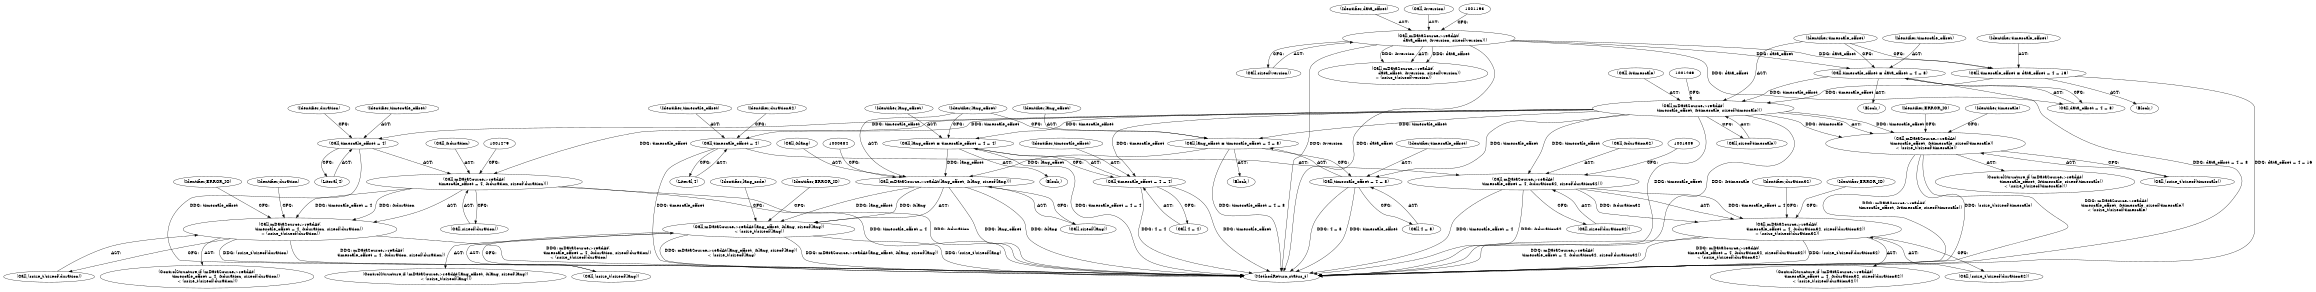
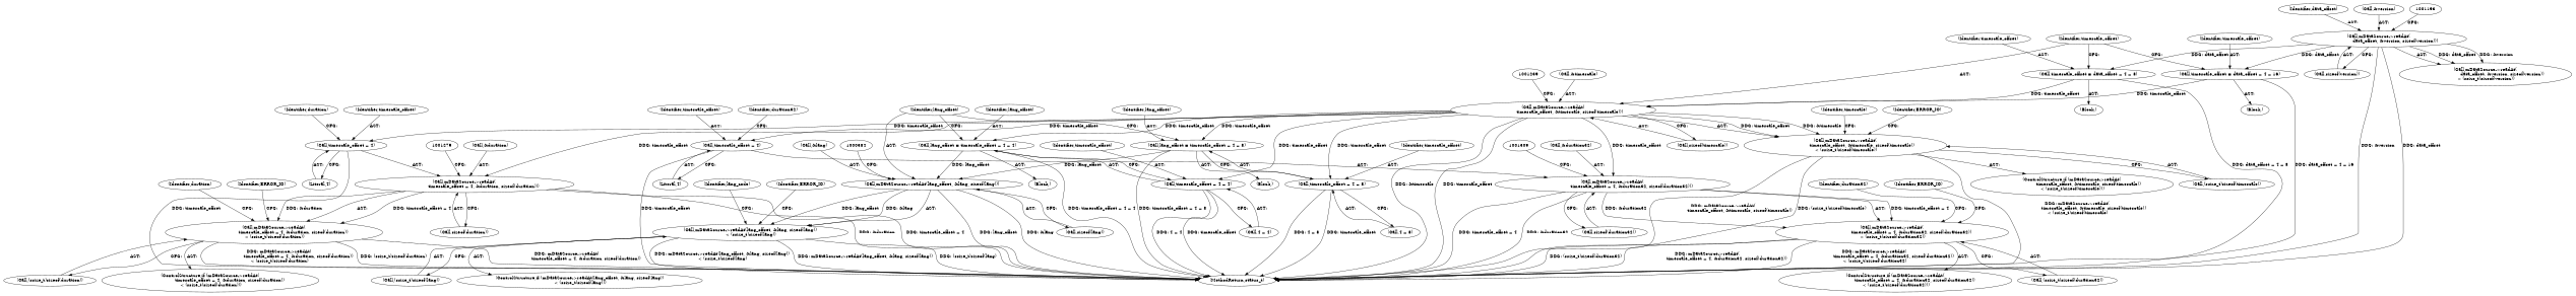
  digraph {
    n1 [label="(Call,mDataSource->readAt(\n                        timescale_offset, &timescale, sizeof(timescale)))"]
    n2 [label="(Call,mDataSource->readAt(\n                        timescale_offset, &timescale, sizeof(timescale))\n < (ssize_t)sizeof(timescale))"]
    n3 [label="(Call,mDataSource->readAt(\n                            timescale_offset + 4, &duration, sizeof(duration)))"]
    n4 [label="(Call,timescale_offset + 4)"]
    n5 [label="(Call,mDataSource->readAt(\n                            timescale_offset + 4, &duration32, sizeof(duration32)))"]
    n6 [label="(Call,timescale_offset + 4)"]
    n7 [label="(Call,lang_offset = timescale_offset + 4 + 8)"]
    n8 [label="(Call,timescale_offset + 4 + 8)"]
    n9 [label="(Call,lang_offset = timescale_offset + 4 + 4)"]
    n10 [label="(Call,timescale_offset + 4 + 4)"]
    n11 [label="(Call,sizeof(timescale))"]
    n12 [label="(MethodReturn,status_t)"]
    n13 [label="(ControlStructure,if (mDataSource->readAt(\n                        timescale_offset, &timescale, sizeof(timescale))\n < (ssize_t)sizeof(timescale)))"]
    n14 [label="(Call,(ssize_t)sizeof(timescale))"]
    n15 [label="(Call,mDataSource->readAt(\n                            timescale_offset + 4, &duration, sizeof(duration))\n < (ssize_t)sizeof(duration))"]
    n16 [label="(Call,sizeof(duration))"]
    n17 [label="(Literal,4)"]
    n18 [label="(Call,mDataSource->readAt(\n                            timescale_offset + 4, &duration32, sizeof(duration32))\n < (ssize_t)sizeof(duration32))"]
    n19 [label="(Call,sizeof(duration32))"]
    n20 [label="(Literal,4)"]
    n21 [label="(Call,mDataSource->readAt(lang_offset, &lang, sizeof(lang)))"]
    n22 [label="(Block,)"]
    n23 [label="(Call,4 + 8)"]
    n24 [label="(Block,)"]
    n25 [label="(Call,4 + 4)"]
    n26 [label="(Call,timescale_offset = data_offset + 4 + 16)"]
    n27 [label="(Block,)"]
    n28 [label="(Call,mDataSource->readAt(\n                        data_offset, &version, sizeof(version)))"]
    n29 [label="(Call,timescale_offset = data_offset + 4 + 8)"]
-   n30 [label="(Call,data_offset + 4 + 8)"]
    n31 [label="(Call,sizeof(version))"]
    n32 [label="(Call,mDataSource->readAt(\n                        data_offset, &version, sizeof(version))\n < (ssize_t)sizeof(version))"]
    n33 [label="(Block,)"]
    n34 [label="(Call,(ssize_t)sizeof(duration))"]
    n35 [label="(ControlStructure,if (mDataSource->readAt(\n                            timescale_offset + 4, &duration, sizeof(duration))\n < (ssize_t)sizeof(duration)))"]
    n36 [label="(ControlStructure,if (mDataSource->readAt(\n                            timescale_offset + 4, &duration32, sizeof(duration32))\n < (ssize_t)sizeof(duration32)))"]
    n37 [label="(Call,(ssize_t)sizeof(duration32))"]
    n38 [label="(Call,mDataSource->readAt(lang_offset, &lang, sizeof(lang))\n < (ssize_t)sizeof(lang))"]
    n39 [label="(Call,sizeof(lang))"]
    n40 [label="(Call,(ssize_t)sizeof(lang))"]
    n41 [label="(ControlStructure,if (mDataSource->readAt(lang_offset, &lang, sizeof(lang))\n < (ssize_t)sizeof(lang)))"]
    n42 [label="(Call,&timescale)"]
    n43 [label="(Identifier,duration)"]
    n44 [label="(Identifier,timescale_offset)"]
    n45 [label="(Identifier,duration)"]
    n46 [label="(Identifier,lang_code)"]
    n47 [label="(Identifier,duration32)"]
    n48 [label="(Identifier,lang_offset)"]
    n49 [label="(Identifier,ERROR_IO)"]
    n50 [label="(Identifier,data_offset)"]
    n51 [label="(Identifier,duration32)"]
    n52 [label="(Identifier,timescale_offset)"]
    n53 [label="(Call,&version)"]
    n54 [label="(Identifier,timescale_offset)"]
    n55 [label="(Identifier,timescale_offset)"]
    n56 [label="(Identifier,lang_offset)"]
    n57 [label="(Identifier,ERROR_IO)"]
    n58 [label="(Call,&duration)"]
    n59 [label="(Identifier,timescale_offset)"]
    n60 [label="(Identifier,timescale_offset)"]
    n61 [label="(Identifier,lang_offset)"]
    n62 [label="(Identifier,ERROR_IO)"]
    n63 [label="(Call,&lang)"]
    n64 [label="(Call,&duration32)"]
    n65 [label="(Identifier,timescale)"]
    n66 [label="(Identifier,timescale_offset)"]
    n67 [label="(Identifier,ERROR_IO)"]
    1001239
    1001193
    1001279
    1001309
    n72 [label=1000384]
    n1 -> n2 [label="AST: "]
    n1 -> n2 [label="DDG: timescale_offset"]
    n1 -> n2 [label="DDG: &timescale"]
    n1 -> n3 [label="DDG: timescale_offset"]
    n1 -> n4 [label="DDG: timescale_offset"]
    n1 -> n5 [label="DDG: timescale_offset"]
    n1 -> n6 [label="DDG: timescale_offset"]
    n1 -> n7 [label="DDG: timescale_offset"]
    n1 -> n8 [label="DDG: timescale_offset"]
    n1 -> n9 [label="DDG: timescale_offset"]
    n1 -> n10 [label="DDG: timescale_offset"]
    n1 -> n11 [label="CFG: "]
    n1 -> n12 [label="DDG: timescale_offset"]
    n1 -> n12 [label="DDG: &timescale"]
    n2 -> n12 [label="DDG: mDataSource->readAt(\n                        timescale_offset, &timescale, sizeof(timescale))"]
    n2 -> n12 [label="DDG: (ssize_t)sizeof(timescale)"]
    n2 -> n12 [label="DDG: mDataSource->readAt(\n                        timescale_offset, &timescale, sizeof(timescale))\n < (ssize_t)sizeof(timescale)"]
    n2 -> n13 [label="AST: "]
    n2 -> n14 [label="CFG: "]
    n3 -> n12 [label="DDG: timescale_offset + 4"]
    n3 -> n12 [label="DDG: &duration"]
    n3 -> n15 [label="AST: "]
    n3 -> n15 [label="DDG: timescale_offset + 4"]
    n3 -> n15 [label="DDG: &duration"]
    n3 -> n16 [label="CFG: "]
    n4 -> n3 [label="AST: "]
    n4 -> n12 [label="DDG: timescale_offset"]
    n4 -> n17 [label="CFG: "]
    n5 -> n12 [label="DDG: timescale_offset + 4"]
    n5 -> n12 [label="DDG: &duration32"]
    n5 -> n18 [label="AST: "]
    n5 -> n18 [label="DDG: timescale_offset + 4"]
    n5 -> n18 [label="DDG: &duration32"]
    n5 -> n19 [label="CFG: "]
    n6 -> n5 [label="AST: "]
    n6 -> n12 [label="DDG: timescale_offset"]
    n6 -> n20 [label="CFG: "]
    n7 -> n8 [label="CFG: "]
    n7 -> n12 [label="DDG: timescale_offset + 4 + 8"]
    n7 -> n21 [label="DDG: lang_offset"]
    n7 -> n22 [label="AST: "]
    n8 -> n7 [label="AST: "]
    n8 -> n12 [label="DDG: 4 + 8"]
    n8 -> n12 [label="DDG: timescale_offset"]
    n8 -> n23 [label="CFG: "]
    n9 -> n10 [label="CFG: "]
    n9 -> n12 [label="DDG: timescale_offset + 4 + 4"]
    n9 -> n21 [label="DDG: lang_offset"]
    n9 -> n24 [label="AST: "]
    n10 -> n9 [label="AST: "]
    n10 -> n12 [label="DDG: timescale_offset"]
    n10 -> n12 [label="DDG: 4 + 4"]
    n10 -> n25 [label="CFG: "]
    n11 -> n1 [label="AST: "]
    n14 -> n2 [label="AST: "]
    n15 -> n12 [label="DDG: (ssize_t)sizeof(duration)"]
    n15 -> n12 [label="DDG: mDataSource->readAt(\n                            timescale_offset + 4, &duration, sizeof(duration))"]
    n15 -> n12 [label="DDG: mDataSource->readAt(\n                            timescale_offset + 4, &duration, sizeof(duration))\n < (ssize_t)sizeof(duration)"]
    n15 -> n34 [label="CFG: "]
    n15 -> n35 [label="AST: "]
    n16 -> n3 [label="AST: "]
    n17 -> n4 [label="AST: "]
    n18 -> n12 [label="DDG: mDataSource->readAt(\n                            timescale_offset + 4, &duration32, sizeof(duration32))\n < (ssize_t)sizeof(duration32)"]
    n18 -> n12 [label="DDG: (ssize_t)sizeof(duration32)"]
    n18 -> n12 [label="DDG: mDataSource->readAt(\n                            timescale_offset + 4, &duration32, sizeof(duration32))"]
    n18 -> n36 [label="AST: "]
    n18 -> n37 [label="CFG: "]
    n19 -> n5 [label="AST: "]
    n20 -> n6 [label="AST: "]
    n21 -> n12 [label="DDG: lang_offset"]
    n21 -> n12 [label="DDG: &lang"]
    n21 -> n38 [label="AST: "]
    n21 -> n38 [label="DDG: lang_offset"]
    n21 -> n38 [label="DDG: &lang"]
    n21 -> n39 [label="CFG: "]
    n23 -> n8 [label="AST: "]
    n25 -> n10 [label="AST: "]
    n26 -> n1 [label="DDG: timescale_offset"]
    n26 -> n12 [label="DDG: data_offset + 4 + 16"]
    n26 -> n27 [label="AST: "]
    n28 -> n12 [label="DDG: &version"]
    n28 -> n12 [label="DDG: data_offset"]
    n28 -> n26 [label="DDG: data_offset"]
    n28 -> n29 [label="DDG: data_offset"]
-   n28 -> n30 [label="DDG: data_offset"]
    n28 -> n31 [label="CFG: "]
    n28 -> n32 [label="AST: "]
    n28 -> n32 [label="DDG: data_offset"]
    n28 -> n32 [label="DDG: &version"]
    n29 -> n1 [label="DDG: timescale_offset"]
    n29 -> n12 [label="DDG: data_offset + 4 + 8"]
-   n29 -> n30 [label="CFG: "]
    n29 -> n33 [label="AST: "]
-   n30 -> n29 [label="AST: "]
    n31 -> n28 [label="AST: "]
    n34 -> n15 [label="AST: "]
    n37 -> n18 [label="AST: "]
    n38 -> n12 [label="DDG: mDataSource->readAt(lang_offset, &lang, sizeof(lang))"]
    n38 -> n12 [label="DDG: (ssize_t)sizeof(lang)"]
    n38 -> n12 [label="DDG: mDataSource->readAt(lang_offset, &lang, sizeof(lang))\n < (ssize_t)sizeof(lang)"]
    n38 -> n40 [label="CFG: "]
    n38 -> n41 [label="AST: "]
    n39 -> n21 [label="AST: "]
    n40 -> n38 [label="AST: "]
    n42 -> n1 [label="AST: "]
    n43 -> n15 [label="CFG: "]
    n44 -> n6 [label="AST: "]
    n45 -> n4 [label="CFG: "]
    n46 -> n38 [label="CFG: "]
    n47 -> n18 [label="CFG: "]
    n48 -> n7 [label="CFG: "]
    n48 -> n9 [label="CFG: "]
    n48 -> n21 [label="AST: "]
    n49 -> n15 [label="CFG: "]
    n50 -> n28 [label="AST: "]
    n51 -> n6 [label="CFG: "]
    n52 -> n8 [label="AST: "]
    n53 -> n28 [label="AST: "]
    n54 -> n26 [label="AST: "]
    n55 -> n1 [label="AST: "]
    n55 -> n26 [label="CFG: "]
    n55 -> n29 [label="CFG: "]
    n56 -> n7 [label="AST: "]
    n57 -> n2 [label="CFG: "]
    n58 -> n3 [label="AST: "]
    n59 -> n4 [label="AST: "]
    n60 -> n29 [label="AST: "]
    n61 -> n9 [label="AST: "]
    n62 -> n38 [label="CFG: "]
    n63 -> n21 [label="AST: "]
    n64 -> n5 [label="AST: "]
    n65 -> n2 [label="CFG: "]
    n66 -> n10 [label="AST: "]
    n67 -> n18 [label="CFG: "]
    1001239 -> n1 [label="CFG: "]
    1001193 -> n28 [label="CFG: "]
    1001279 -> n3 [label="CFG: "]
    1001309 -> n5 [label="CFG: "]
    n72 -> n21 [label="CFG: "]
  }
